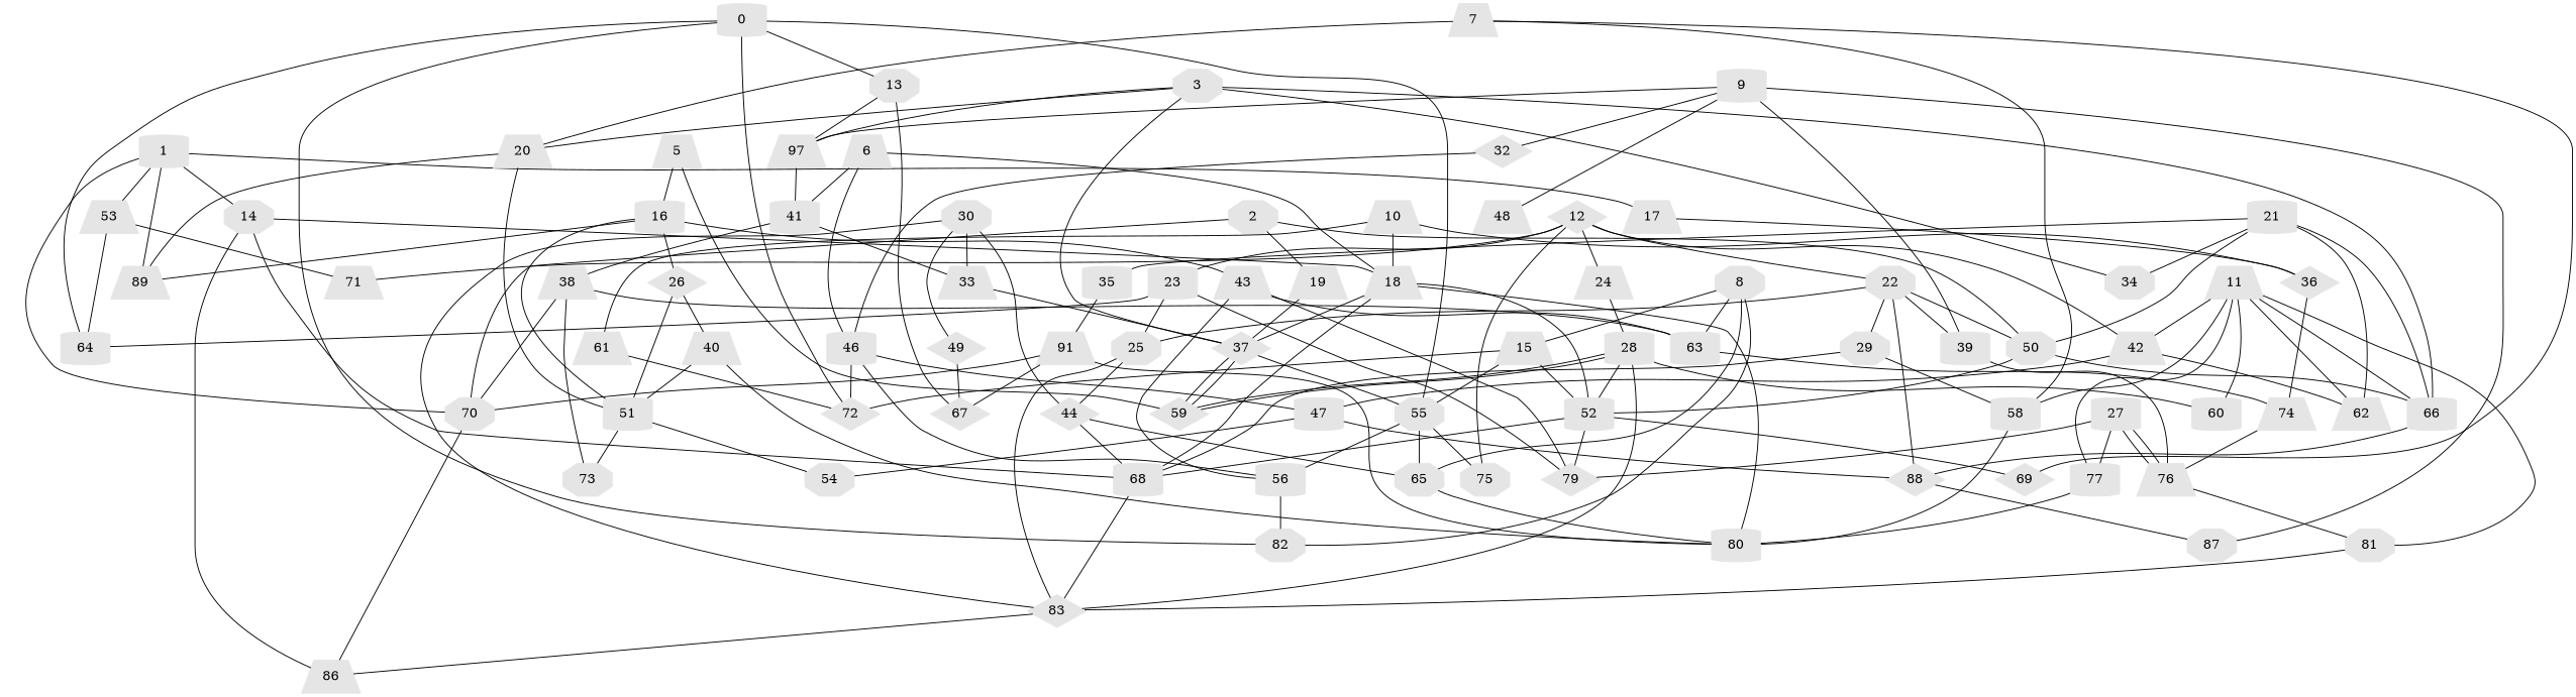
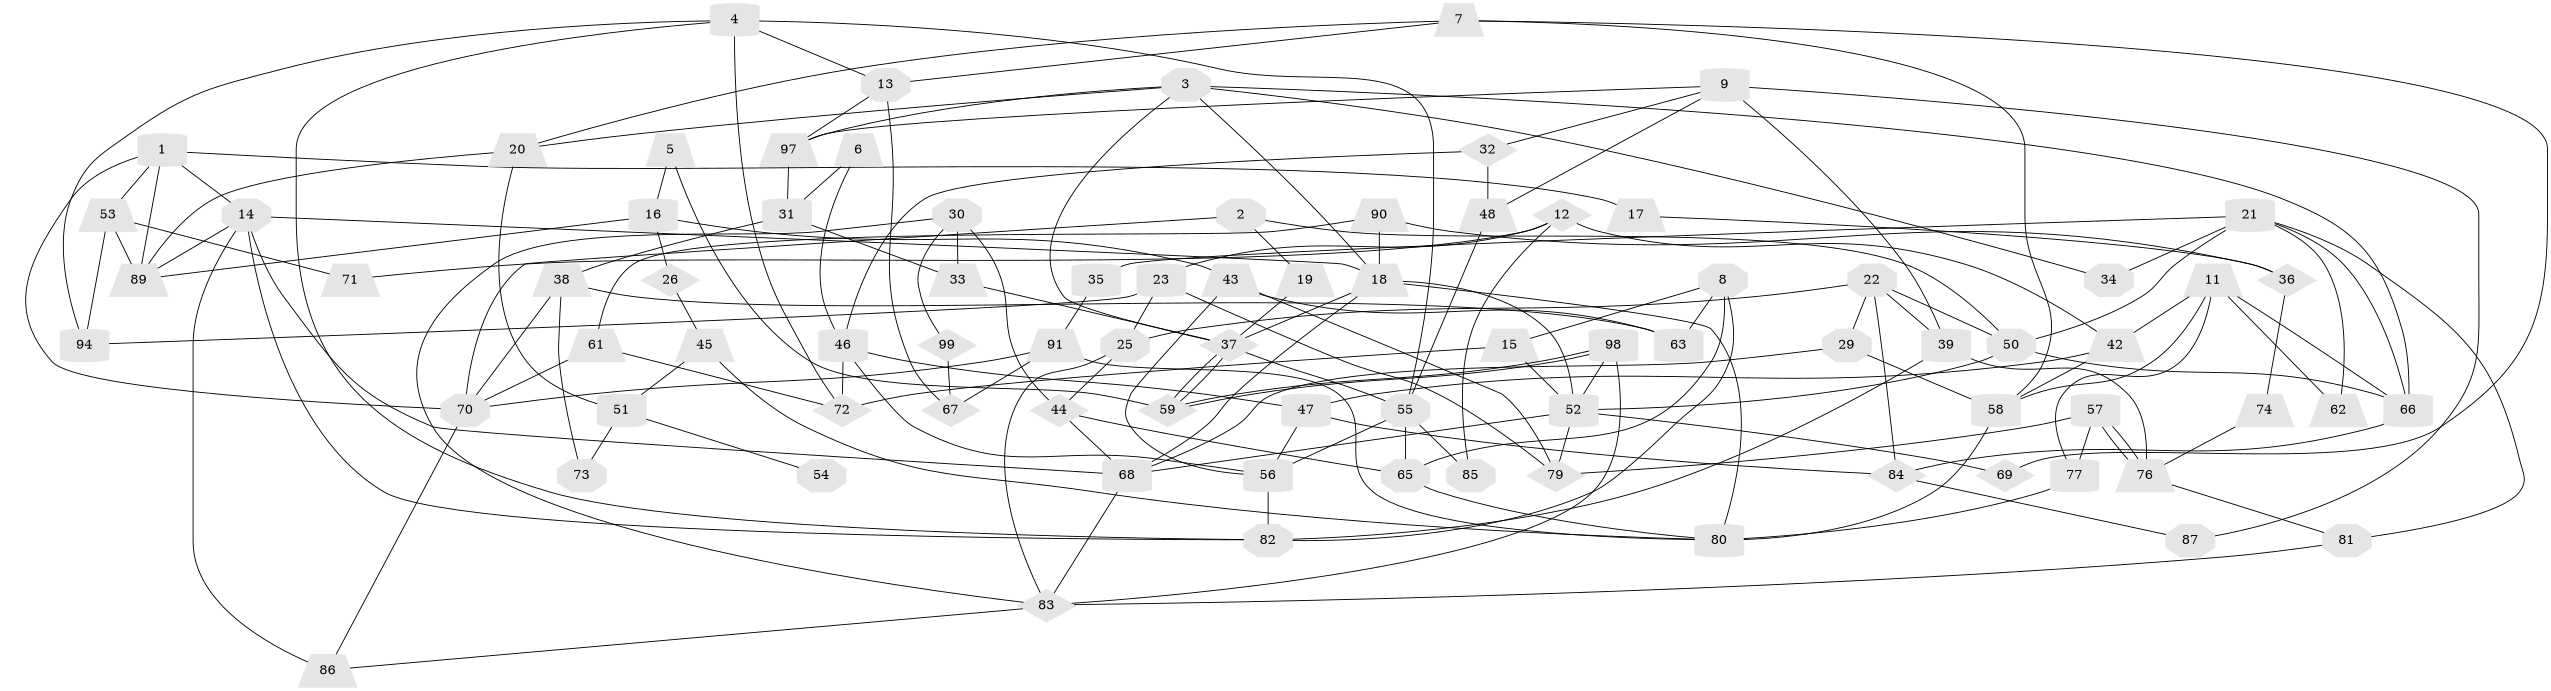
  graph {
    node [color=gray90 shape=trapezium style=filled]
    1 [shape=cylinder]
    14 [shape=octagon]
    17
    53
    70 [shape=octagon]
    n6 [label=89]
    82 [shape=octagon]
    18
    68 [shape=cylinder]
    86
    36 [shape=diamond]
-   64 [shape=cylinder]
+   64 [shape=cylinder label=94]
    71
    2 [shape=octagon]
    19
    50 [shape=octagon]
    37 [shape=diamond]
    66 [shape=cylinder]
    52 [shape=cylinder]
    3 [shape=octagon]
    20
    n22 [label=97]
    34 [shape=octagon]
    51 [shape=cylinder]
-   31 [shape=cylinder label=41]
+   31 [shape=cylinder]
    33
-   84 [shape=diamond label=88]
-   4 [shape=cylinder label=0]
+   84 [shape=diamond]
+   4 [shape=cylinder]
    13 [shape=octagon]
    55 [shape=octagon]
    72 [shape=diamond]
    67 [shape=diamond]
    65 [shape=octagon]
-   75 [shape=octagon]
+   75 [shape=octagon label=85]
    56 [shape=cylinder]
    16 [shape=cylinder]
    5
    59 [shape=diamond]
    26 [shape=diamond]
    43
    6
    46 [shape=cylinder]
    80 [shape=cylinder]
    38
    47 [shape=cylinder]
    7
    58 [shape=cylinder]
    69 [shape=diamond]
    8 [shape=octagon]
    15
    63 [shape=cylinder]
    74
    9 [shape=cylinder]
    32 [shape=diamond]
    39 [shape=cylinder]
    48
    87 [shape=octagon]
    76
-   10
+   10 [label=90]
    61
    11
    42
-   60 [shape=cylinder]
    62
    77 [shape=cylinder]
    12 [shape=diamond]
    22 [shape=octagon]
    23 [shape=cylinder]
-   24
    25 [shape=octagon]
    29 [shape=octagon]
    79 [shape=diamond]
-   28 [shape=cylinder]
+   28 [shape=cylinder label=98]
    83 [shape=diamond]
-   40
+   40 [label=45]
    73 [shape=octagon]
    54 [shape=octagon]
    21 [shape=cylinder]
    35 [shape=cylinder]
    81 [shape=octagon]
    n81 [label=91]
    44 [shape=diamond]
    30 [shape=octagon]
-   49 [shape=diamond]
-   57 [shape=cylinder label=27]
+   49 [shape=diamond label=99]
+   57 [shape=cylinder]
    1 -- 14
    1 -- 17
    1 -- 53
    1 -- 70
    1 -- n6
+   14 -- n6
+   14 -- 82
    14 -- 18
    14 -- 68
    14 -- 86
    17 -- 36
+   53 -- n6
    53 -- 64
    53 -- 71
    70 -- 86
    18 -- 68
    18 -- 37
    18 -- 52
    18 -- 80
    68 -- 83
    36 -- 74
    2 -- 70
    2 -- 19
    2 -- 50
    19 -- 37
    50 -- 66
    50 -- 52
    37 -- 55
    37 -- 59
    37 -- 59
    66 -- 84
    52 -- 68
    52 -- 69
    52 -- 79
    3 -- 37
    3 -- 66
    3 -- 20
    3 -- n22
    3 -- 34
    20 -- n6
    20 -- 51
    n22 -- 31
    51 -- 73
    51 -- 54
    31 -- 33
    31 -- 38
    33 -- 37
    84 -- 87
    4 -- 82
    4 -- 64
    4 -- 13
    4 -- 55
    4 -- 72
    13 -- n22
    13 -- 67
    55 -- 65
    55 -- 75
    55 -- 56
    65 -- 80
    56 -- 82
    16 -- n6
-   16 -- 51
    16 -- 26
    16 -- 43
    5 -- 16
    5 -- 59
-   26 -- 51
    26 -- 40
    43 -- 56
    43 -- 63
    43 -- 79
-   6 -- 18
+   3 -- 18
    6 -- 31
    6 -- 46
    46 -- 72
    46 -- 56
    46 -- 47
    38 -- 70
    38 -- 63
    38 -- 73
    47 -- 84
-   47 -- 54
+   47 -- 56
    7 -- 20
+   7 -- 13
    7 -- 58
    7 -- 69
    58 -- 80
    8 -- 82
    8 -- 65
    8 -- 15
    8 -- 63
    15 -- 52
    15 -- 72
-   63 -- 74
    74 -- 76
    9 -- n22
    9 -- 32
    9 -- 39
    9 -- 48
    9 -- 87
    32 -- 46
+   32 -- 48
+   39 -- 82
    39 -- 76
-   15 -- 55
+   48 -- 55
    76 -- 81
    10 -- 18
    10 -- 36
    10 -- 61
+   61 -- 70
    61 -- 72
    11 -- 66
    11 -- 58
    11 -- 42
-   11 -- 60
    11 -- 62
    11 -- 77
    42 -- 47
-   42 -- 62
+   42 -- 58
    77 -- 80
    12 -- 71
    12 -- 75
    12 -- 42
-   12 -- 22
    12 -- 23
-   12 -- 24
    22 -- 50
    22 -- 84
    22 -- 39
    22 -- 25
    22 -- 29
    23 -- 64
    23 -- 25
    23 -- 79
-   24 -- 28
    25 -- 83
    25 -- 44
    29 -- 68
    29 -- 58
    28 -- 52
    28 -- 59
    28 -- 59
-   28 -- 60
    28 -- 83
    83 -- 86
    40 -- 51
    40 -- 80
    21 -- 50
    21 -- 66
    21 -- 34
    21 -- 62
    21 -- 35
-   11 -- 81
+   21 -- 81
    35 -- n81
    81 -- 83
    n81 -- 70
    n81 -- 67
    n81 -- 80
    44 -- 68
    44 -- 65
    30 -- 33
    30 -- 83
    30 -- 44
    30 -- 49
    49 -- 67
    57 -- 76
    57 -- 76
    57 -- 77
    57 -- 79
  }
